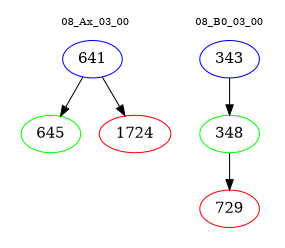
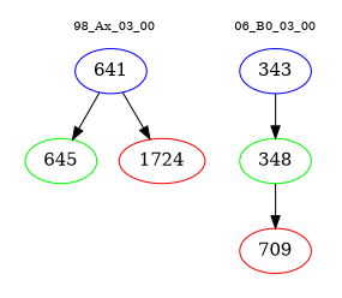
  digraph {
    node [color=blue]
    edge [color=black]
    n1 [label=641]
    n2 [color=green label=645]
    n3 [color=red label=1724]
    n4 [label=343]
    n5 [color=green label=348]
-   n6 [color=red label=729]
+   n6 [color=red label=709]
    subgraph cluster_1 {
      color=white
      fontsize=10
-     label="08_Ax_03_00"
+     label="98_Ax_03_00"
      n1
      n2
      n3
    }
    subgraph cluster_2 {
      color=white
      fontsize=10
-     label="08_B0_03_00"
+     label="06_B0_03_00"
      n4
      n5
      n6
    }
    n1 -> n2
    n1 -> n3
    n4 -> n5
    n5 -> n6
  }
